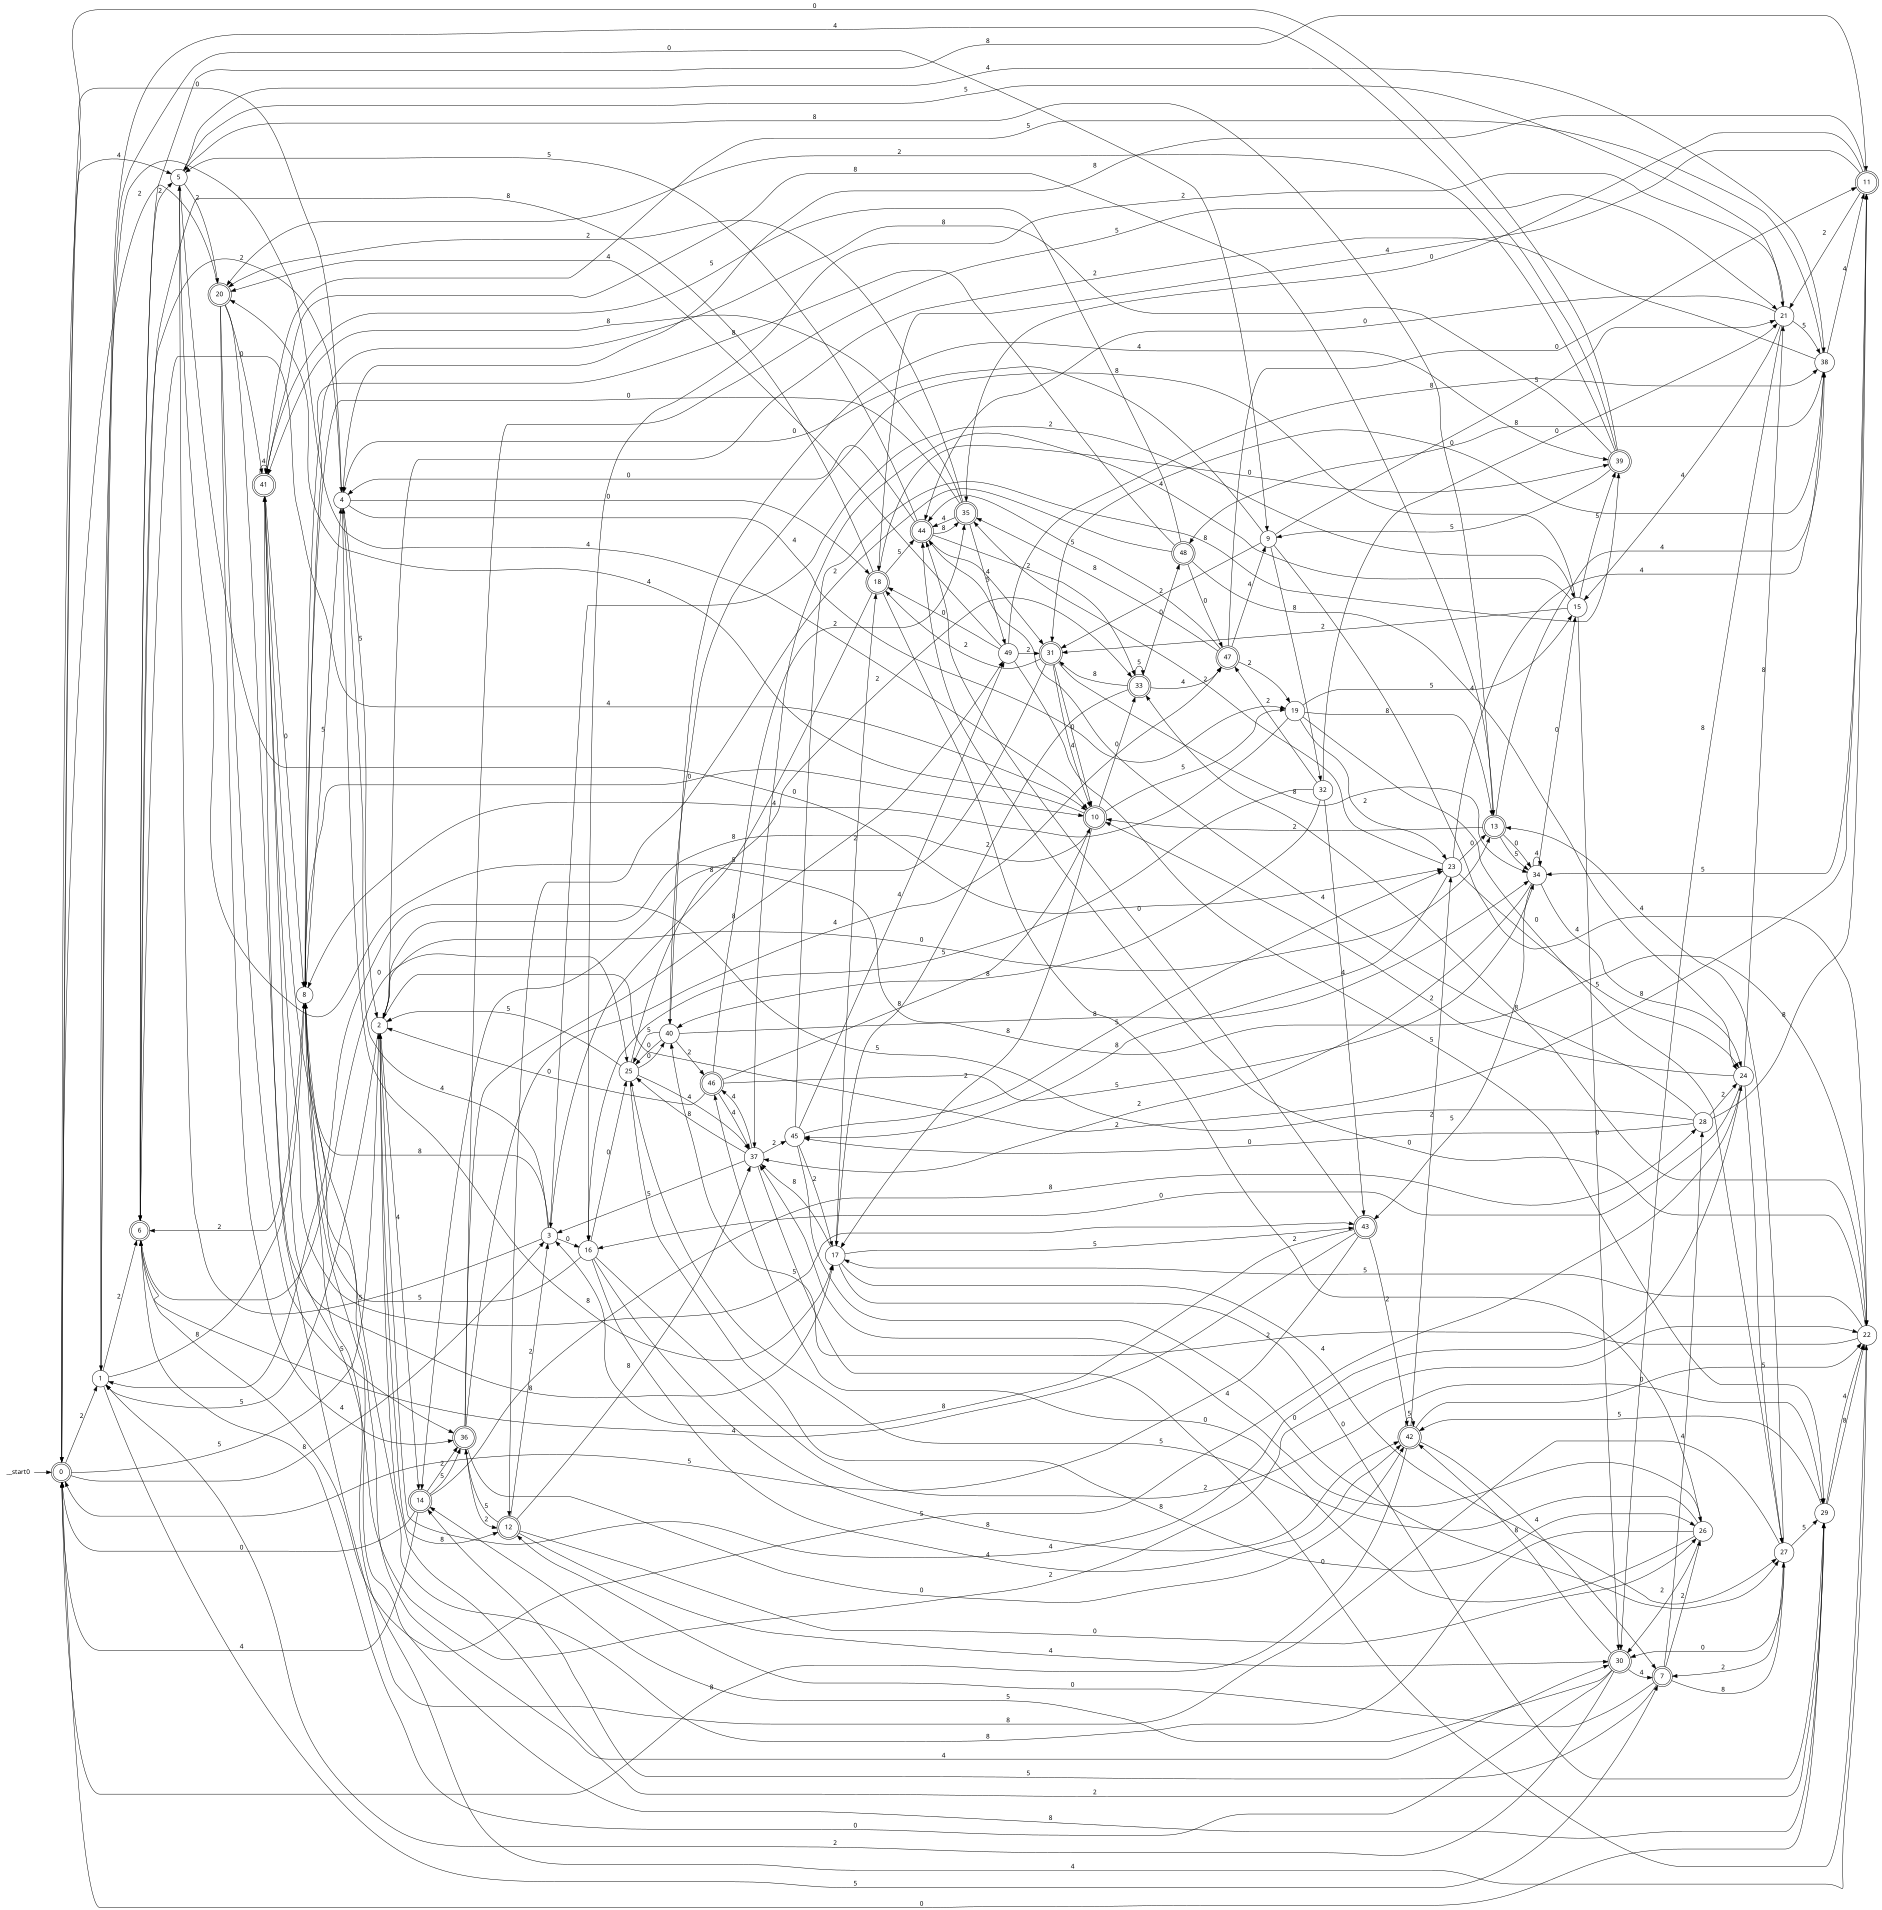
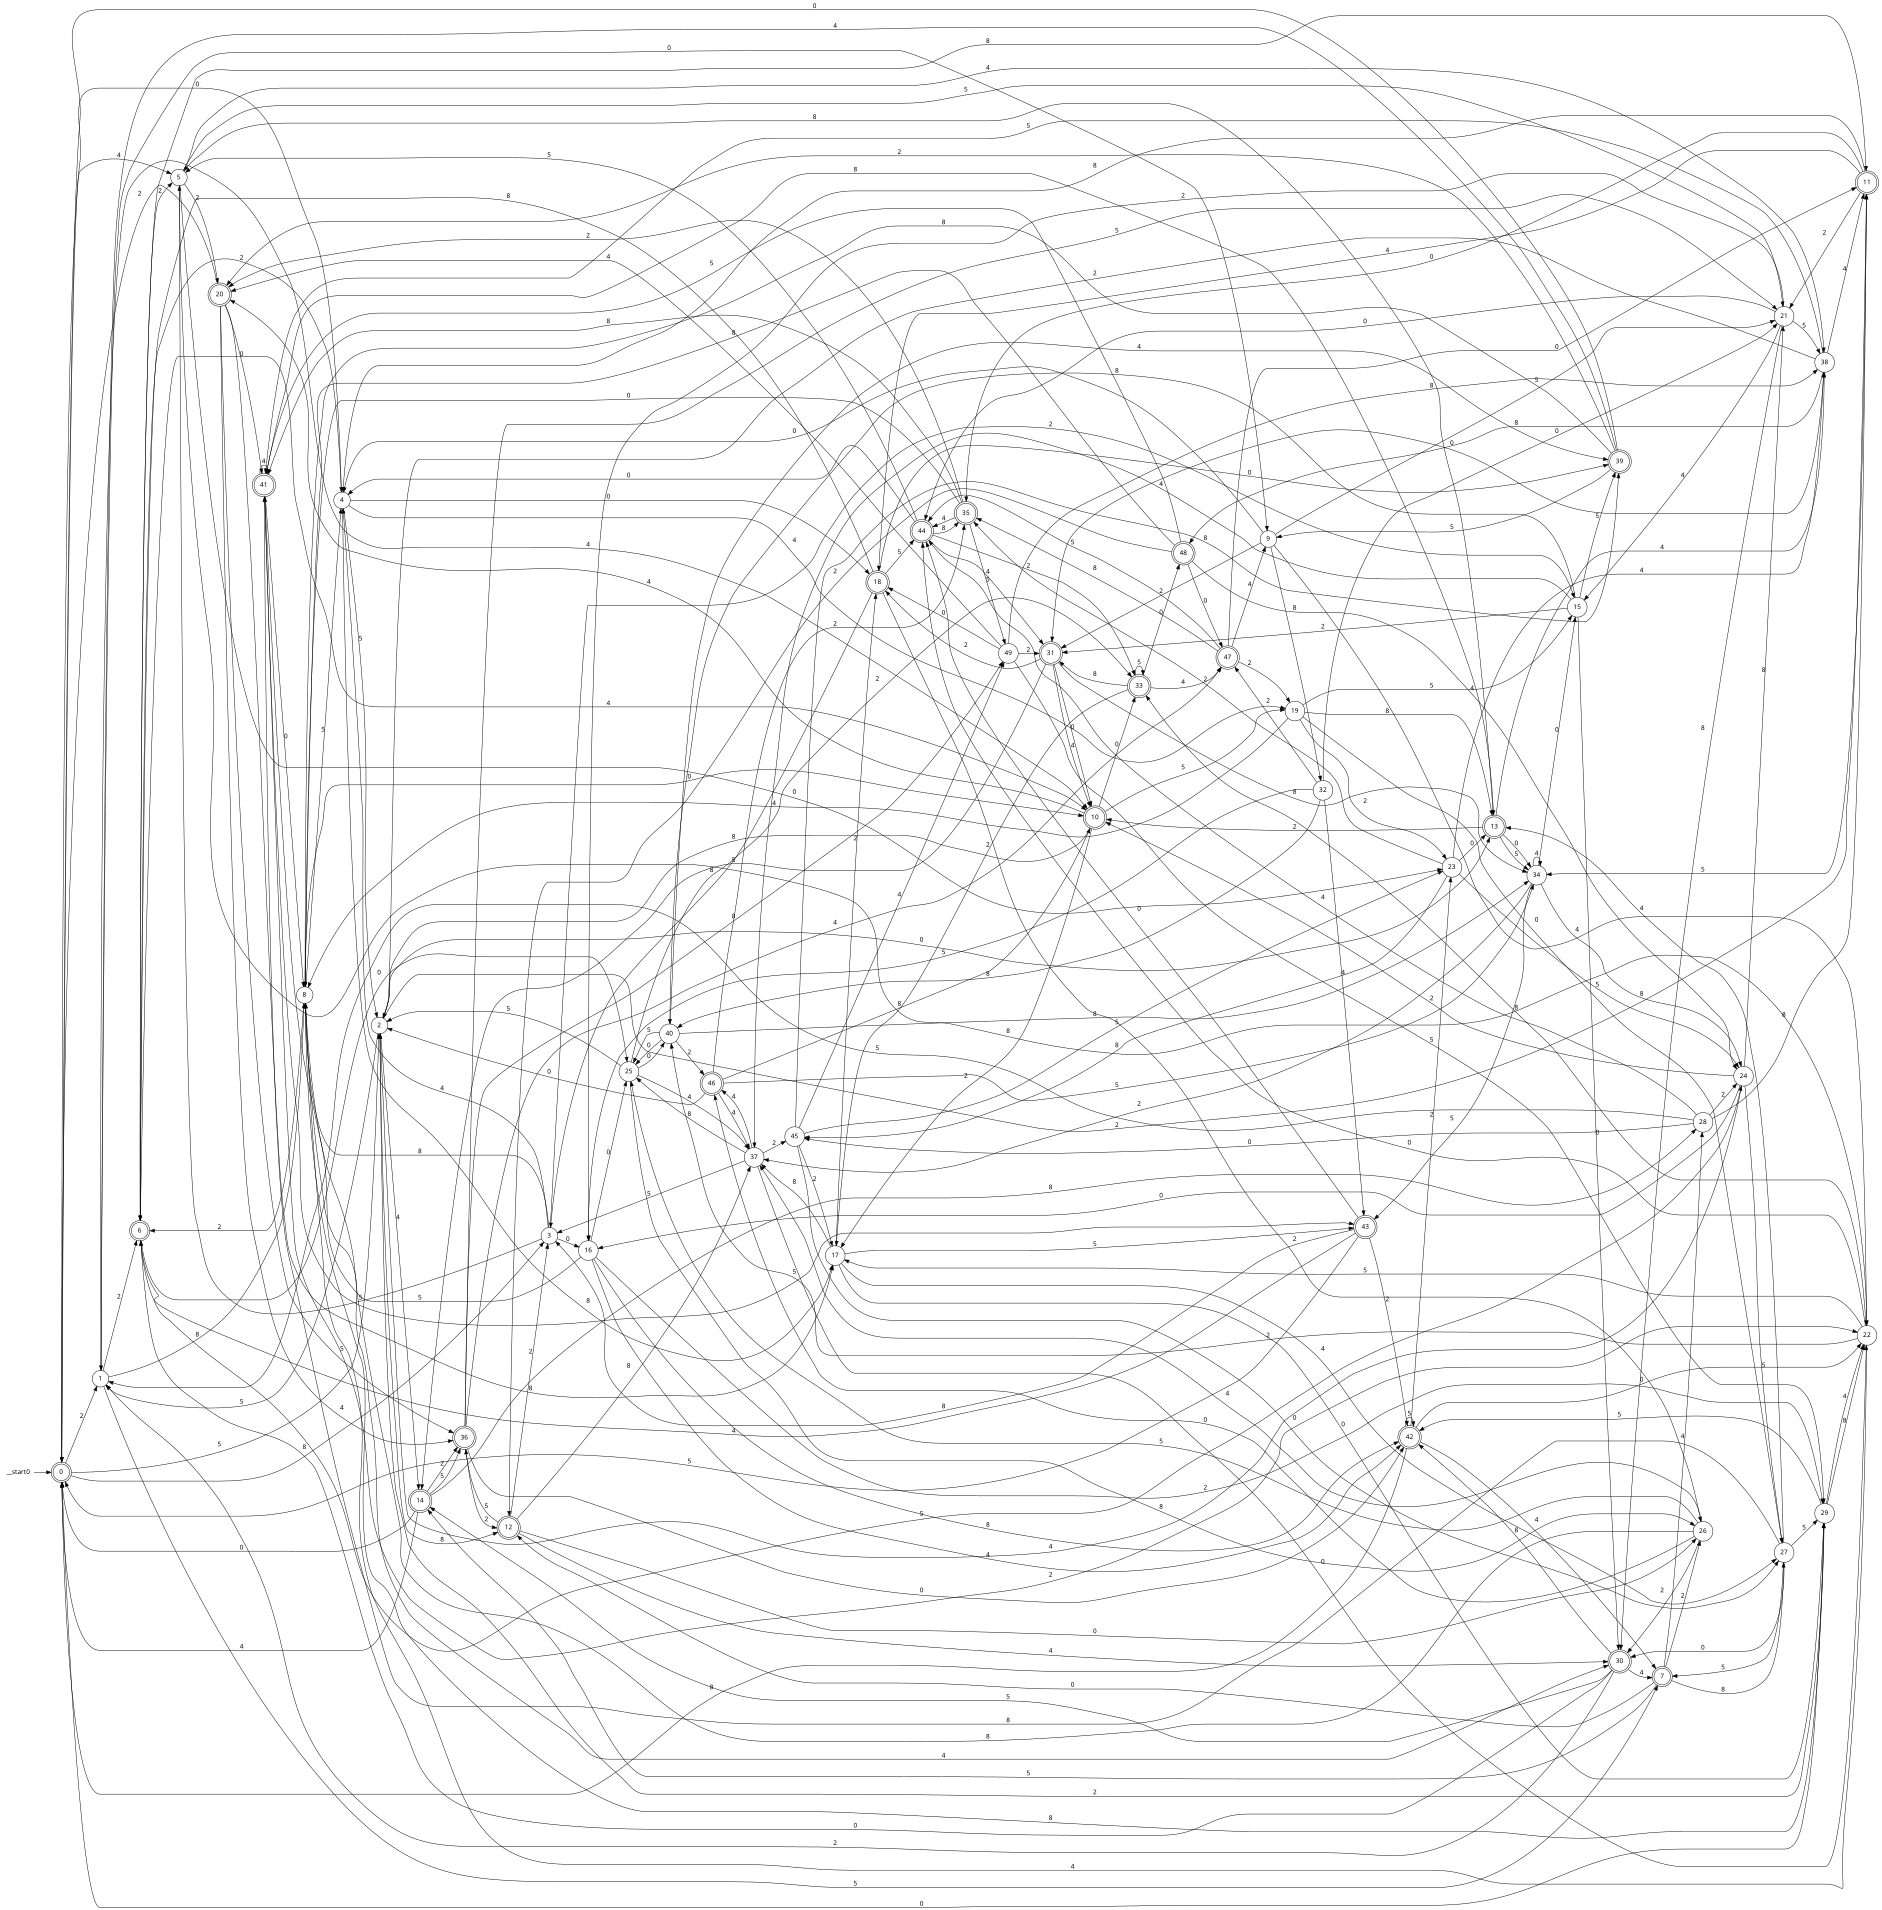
  digraph {
    fontname="Noto Sans"
    rankdir=LR
    node [fontname="Noto Sans" shape=circle]
    edge [fontname="Noto Sans"]
    n1 [label=0 shape=doublecircle]
    n2 [label=1]
    n3 [label=2]
    n4 [label=3]
    n5 [label=4]
    n6 [label=5]
    n7 [label=6 shape=doublecircle]
    n8 [label=7 shape=doublecircle]
    n9 [label=8]
    n10 [label=9]
    n11 [label=10 shape=doublecircle]
    n12 [label=11 shape=doublecircle]
    n13 [label=12 shape=doublecircle]
    n14 [label=13 shape=doublecircle]
    n15 [label=14 shape=doublecircle]
    n16 [label=15]
    n17 [label=16]
    n18 [label=17]
    n19 [label=18 shape=doublecircle]
    n20 [label=19]
    n21 [label=20 shape=doublecircle]
    n22 [label=21]
    n23 [label=22]
    n24 [label=23]
    n25 [label=38]
    n26 [label=24]
    n27 [label=25]
    n28 [label=26]
    n29 [label=27]
    n30 [label=28]
    n31 [label=29]
    n32 [label=30 shape=doublecircle]
    n33 [label=31 shape=doublecircle]
    n34 [label=32]
    n35 [label=33 shape=doublecircle]
    n36 [label=34]
    n37 [label=35 shape=doublecircle]
    n38 [label=36 shape=doublecircle]
    n39 [label=37]
    n40 [label=39 shape=doublecircle]
    n41 [label=40]
    n42 [label=41 shape=doublecircle]
    n43 [label=42 shape=doublecircle]
    n44 [label=43 shape=doublecircle]
    n45 [label=44 shape=doublecircle]
    n46 [label=45]
    n47 [label=46 shape=doublecircle]
    n48 [label=47 shape=doublecircle]
    n49 [label=48 shape=doublecircle]
    n50 [label=49]
    __start0 [height=0 shape=none width=0]
    n1 -> n2 [label=2]
    n1 -> n3 [label=5]
    n1 -> n4 [label=8]
    n1 -> n5 [label=0]
    n1 -> n6 [label=4]
    n2 -> n7 [label=2]
    n2 -> n8 [label=5]
    n2 -> n9 [label=8]
    n2 -> n10 [label=0]
    n2 -> n11 [label=4]
    n3 -> n2 [label=5]
    n3 -> n12 [label=2]
    n3 -> n13 [label=8]
    n3 -> n14 [label=0]
    n3 -> n15 [label=4]
    n4 -> n5 [label=4]
    n4 -> n6 [label=5]
    n4 -> n9 [label=8]
    n4 -> n16 [label=2]
    n4 -> n17 [label=0]
    n5 -> n3 [label=5]
    n5 -> n7 [label=2]
    n5 -> n18 [label=8]
    n5 -> n19 [label=0]
    n5 -> n20 [label=4]
    n6 -> n21 [label=2]
    n6 -> n22 [label=5]
    n6 -> n23 [label=8]
    n6 -> n24 [label=0]
    n6 -> n25 [label=4]
    n7 -> n6 [label=2]
    n7 -> n11 [label=4]
    n7 -> n12 [label=8]
    n7 -> n26 [label=5]
    n7 -> n27 [label=0]
    n8 -> n13 [label=0]
    n8 -> n15 [label=5]
    n8 -> n28 [label=2]
    n8 -> n29 [label=8]
    n8 -> n30 [label=4]
    n9 -> n5 [label=5]
    n9 -> n7 [label=2]
    n9 -> n11 [label=0]
    n9 -> n31 [label=8]
    n9 -> n32 [label=4]
    n10 -> n5 [label=0]
    n10 -> n22 [label=5]
    n10 -> n23 [label=4]
    n10 -> n33 [label=2]
    n10 -> n34 [label=8]
    n11 -> n3 [label=8]
    n11 -> n18 [label=2]
    n11 -> n20 [label=5]
    n11 -> n21 [label=4]
    n11 -> n35 [label=0]
    n12 -> n5 [label=8]
    n12 -> n19 [label=4]
    n12 -> n22 [label=2]
    n12 -> n36 [label=5]
    n12 -> n37 [label=0]
    n13 -> n4 [label=2]
    n13 -> n28 [label=0]
    n13 -> n32 [label=4]
    n13 -> n38 [label=5]
    n13 -> n39 [label=8]
    n14 -> n6 [label=8]
    n14 -> n11 [label=2]
    n14 -> n25 [label=4]
    n14 -> n36 [label=5]
    n14 -> n36 [label=0]
    n15 -> n1 [label=0]
    n15 -> n1 [label=4]
    n15 -> n30 [label=8]
    n15 -> n38 [label=2]
    n15 -> n38 [label=5]
    n16 -> n32 [label=0]
    n16 -> n33 [label=2]
    n16 -> n39 [label=4]
    n16 -> n40 [label=5]
    n16 -> n41 [label=8]
    n17 -> n27 [label=0]
    n17 -> n31 [label=2]
    n17 -> n42 [label=5]
    n17 -> n43 [label=8]
    n17 -> n43 [label=4]
    n18 -> n19 [label=2]
    n18 -> n29 [label=4]
    n18 -> n31 [label=0]
    n18 -> n39 [label=8]
    n18 -> n44 [label=5]
    n19 -> n4 [label=8]
    n19 -> n7 [label=8]
    n19 -> n28 [label=2]
    n19 -> n40 [label=0]
    n19 -> n45 [label=5]
    n20 -> n9 [label=4]
    n20 -> n14 [label=8]
    n20 -> n16 [label=5]
    n20 -> n24 [label=2]
    n20 -> n29 [label=0]
    n21 -> n1 [label=2]
    n21 -> n18 [label=8]
    n21 -> n38 [label=5]
    n21 -> n38 [label=4]
    n21 -> n42 [label=0]
    n22 -> n16 [label=4]
    n22 -> n17 [label=2]
    n22 -> n25 [label=5]
    n22 -> n32 [label=8]
    n22 -> n45 [label=0]
    n23 -> n9 [label=4]
    n23 -> n18 [label=5]
    n23 -> n35 [label=8]
    n23 -> n41 [label=2]
    n23 -> n45 [label=0]
    n24 -> n14 [label=0]
    n24 -> n25 [label=4]
    n24 -> n26 [label=5]
    n24 -> n37 [label=2]
    n24 -> n46 [label=8]
    n25 -> n3 [label=2]
    n25 -> n12 [label=4]
    n25 -> n33 [label=0]
    n25 -> n42 [label=5]
    n25 -> n49 [label=8]
    n26 -> n3 [label=4]
    n26 -> n11 [label=2]
    n26 -> n17 [label=0]
    n26 -> n22 [label=8]
    n26 -> n29 [label=5]
    n27 -> n3 [label=5]
    n27 -> n28 [label=8]
    n27 -> n35 [label=2]
    n27 -> n39 [label=4]
    n27 -> n41 [label=0]
    n28 -> n9 [label=8]
    n28 -> n27 [label=5]
    n28 -> n32 [label=2]
    n28 -> n39 [label=4]
    n28 -> n47 [label=0]
-   n29 -> n8 [label=2]
+   n29 -> n8 [label=5]
    n29 -> n14 [label=4]
    n29 -> n31 [label=5]
    n29 -> n32 [label=0]
    n29 -> n42 [label=8]
    n30 -> n2 [label=5]
    n30 -> n12 [label=8]
    n30 -> n26 [label=2]
    n30 -> n45 [label=4]
    n30 -> n46 [label=0]
    n31 -> n1 [label=0]
    n31 -> n3 [label=2]
    n31 -> n23 [label=8]
    n31 -> n23 [label=4]
    n31 -> n43 [label=5]
    n32 -> n2 [label=2]
    n32 -> n7 [label=0]
    n32 -> n8 [label=4]
    n32 -> n15 [label=5]
    n32 -> n43 [label=8]
    n33 -> n11 [label=0]
    n33 -> n11 [label=4]
    n33 -> n15 [label=5]
    n33 -> n19 [label=2]
    n33 -> n36 [label=8]
    n34 -> n17 [label=5]
    n34 -> n22 [label=0]
    n34 -> n41 [label=8]
    n34 -> n44 [label=4]
    n34 -> n48 [label=2]
    n35 -> n18 [label=2]
    n35 -> n33 [label=8]
    n35 -> n35 [label=5]
    n35 -> n48 [label=4]
    n35 -> n49 [label=0]
    n36 -> n16 [label=0]
    n36 -> n26 [label=8]
    n36 -> n36 [label=4]
    n36 -> n39 [label=2]
    n36 -> n44 [label=5]
    n37 -> n9 [label=0]
    n37 -> n21 [label=2]
    n37 -> n42 [label=8]
    n37 -> n45 [label=4]
    n37 -> n50 [label=5]
    n38 -> n13 [label=2]
    n38 -> n22 [label=5]
    n38 -> n43 [label=0]
    n38 -> n48 [label=4]
    n38 -> n50 [label=8]
    n39 -> n4 [label=5]
    n39 -> n23 [label=0]
    n39 -> n27 [label=8]
    n39 -> n46 [label=2]
    n39 -> n47 [label=4]
    n40 -> n1 [label=0]
    n40 -> n2 [label=4]
    n40 -> n9 [label=8]
    n40 -> n10 [label=5]
    n40 -> n21 [label=2]
    n41 -> n27 [label=5]
    n41 -> n27 [label=0]
    n41 -> n36 [label=8]
    n41 -> n40 [label=4]
    n41 -> n47 [label=2]
    n42 -> n9 [label=0]
    n42 -> n14 [label=8]
    n42 -> n23 [label=2]
    n42 -> n42 [label=4]
    n42 -> n44 [label=5]
    n43 -> n1 [label=8]
    n43 -> n8 [label=4]
    n43 -> n23 [label=0]
    n43 -> n24 [label=2]
    n43 -> n43 [label=5]
    n44 -> n1 [label=5]
    n44 -> n4 [label=8]
    n44 -> n7 [label=4]
    n44 -> n43 [label=2]
    n44 -> n45 [label=0]
    n45 -> n5 [label=0]
    n45 -> n6 [label=5]
    n45 -> n33 [label=4]
    n45 -> n35 [label=2]
    n45 -> n37 [label=8]
    n46 -> n18 [label=2]
    n46 -> n24 [label=5]
    n46 -> n29 [label=0]
    n46 -> n40 [label=8]
    n46 -> n50 [label=4]
    n47 -> n3 [label=0]
    n47 -> n11 [label=8]
    n47 -> n36 [label=5]
    n47 -> n37 [label=2]
    n47 -> n39 [label=4]
    n48 -> n10 [label=4]
    n48 -> n12 [label=0]
    n48 -> n20 [label=2]
    n48 -> n37 [label=8]
    n48 -> n45 [label=5]
    n49 -> n9 [label=8]
    n49 -> n13 [label=2]
    n49 -> n26 [label=4]
    n49 -> n42 [label=5]
    n49 -> n48 [label=0]
    n50 -> n19 [label=0]
    n50 -> n21 [label=4]
    n50 -> n25 [label=8]
    n50 -> n31 [label=5]
    n50 -> n33 [label=2]
    __start0 -> n1
  }
